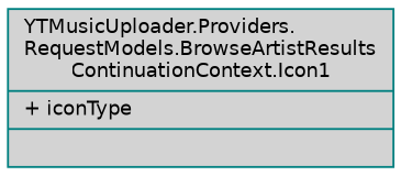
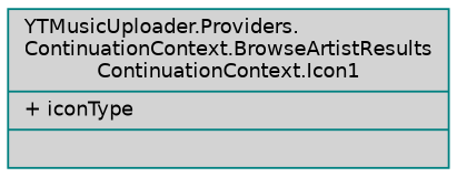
  digraph {
-   n1 [color=teal fillcolor=lightgrey fontcolor=black fontname=Helvetica fontsize=10 height=0.2 label="{YTMusicUploader.Providers.\lRequestModels.BrowseArtistResults\lContinuationContext.Icon1\n|+ iconType\l|}" shape=record style=filled width=0.4]
+   n1 [color=teal fillcolor=lightgrey fontcolor=black fontname=Helvetica fontsize=10 height=0.2 label="{YTMusicUploader.Providers.\lContinuationContext.BrowseArtistResults\lContinuationContext.Icon1\n|+ iconType\l|}" shape=record style=filled width=0.4]
  }
